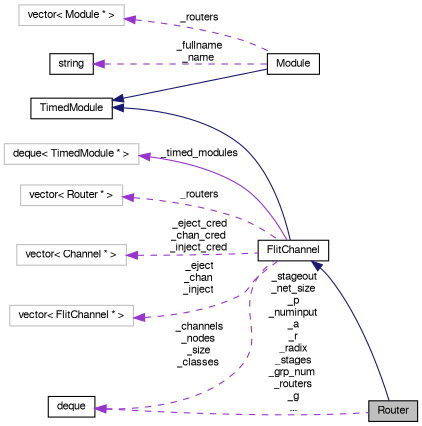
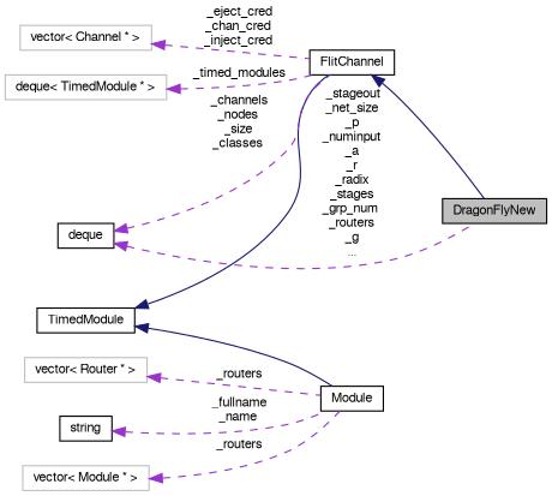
  digraph {
    rankdir=LR
    node [color=black fontname=FreeSans fontsize=10 shape=record]
    edge [color=darkorchid3 dir=back fontname=FreeSans fontsize=10 labelfontname=FreeSans labelfontsize=10 style=dashed]
-   n1 [fillcolor=grey75 fontcolor=black height=0.2 label=Router style=filled width=0.4]
+   n1 [fillcolor=grey75 fontcolor=black height=0.2 label=DragonFlyNew style=filled width=0.4]
    n2 [height=0.2 label=FlitChannel width=0.4]
    n3 [height=0.2 label=TimedModule width=0.4]
    n4 [height=0.2 label=Module width=0.4]
    n5 [height=0.2 label=string width=0.4]
    n6 [color=grey75 height=0.2 label="vector\< Module * \>" width=0.4]
-   n7 [color=grey75 height=0.2 label="vector\< FlitChannel * \>" width=0.4]
    n8 [color=grey75 height=0.2 label="deque\< TimedModule * \>" width=0.4]
    n9 [color=grey75 height=0.2 label="vector\< Router * \>" width=0.4]
    n10 [height=0.2 label=deque width=0.4]
    n11 [color=grey75 height=0.2 label="vector\< Channel * \>" width=0.4]
    n2 -> n1 [color=midnightblue style=solid]
    n3 -> n2 [color=midnightblue style=solid]
    n3 -> n4 [color=midnightblue style=solid]
    n5 -> n4 [label=" _fullname\n_name"]
    n6 -> n4 [label=" _routers"]
-   n7 -> n2 [label=" _eject\n_chan\n_inject"]
-   n8 -> n2 [label=" _timed_modules" style=solid]
-   n9 -> n2 [label=" _routers"]
+   n8 -> n2 [label=" _timed_modules"]
+   n9 -> n4 [label=" _routers"]
    n10 -> n1 [label=" _stageout\n_net_size\n_p\n_numinput\n_a\n_r\n_radix\n_stages\n_grp_num\l_routers\n_g\n..."]
    n10 -> n2 [label=" _channels\n_nodes\n_size\n_classes"]
    n11 -> n2 [label=" _eject_cred\n_chan_cred\n_inject_cred"]
  }
